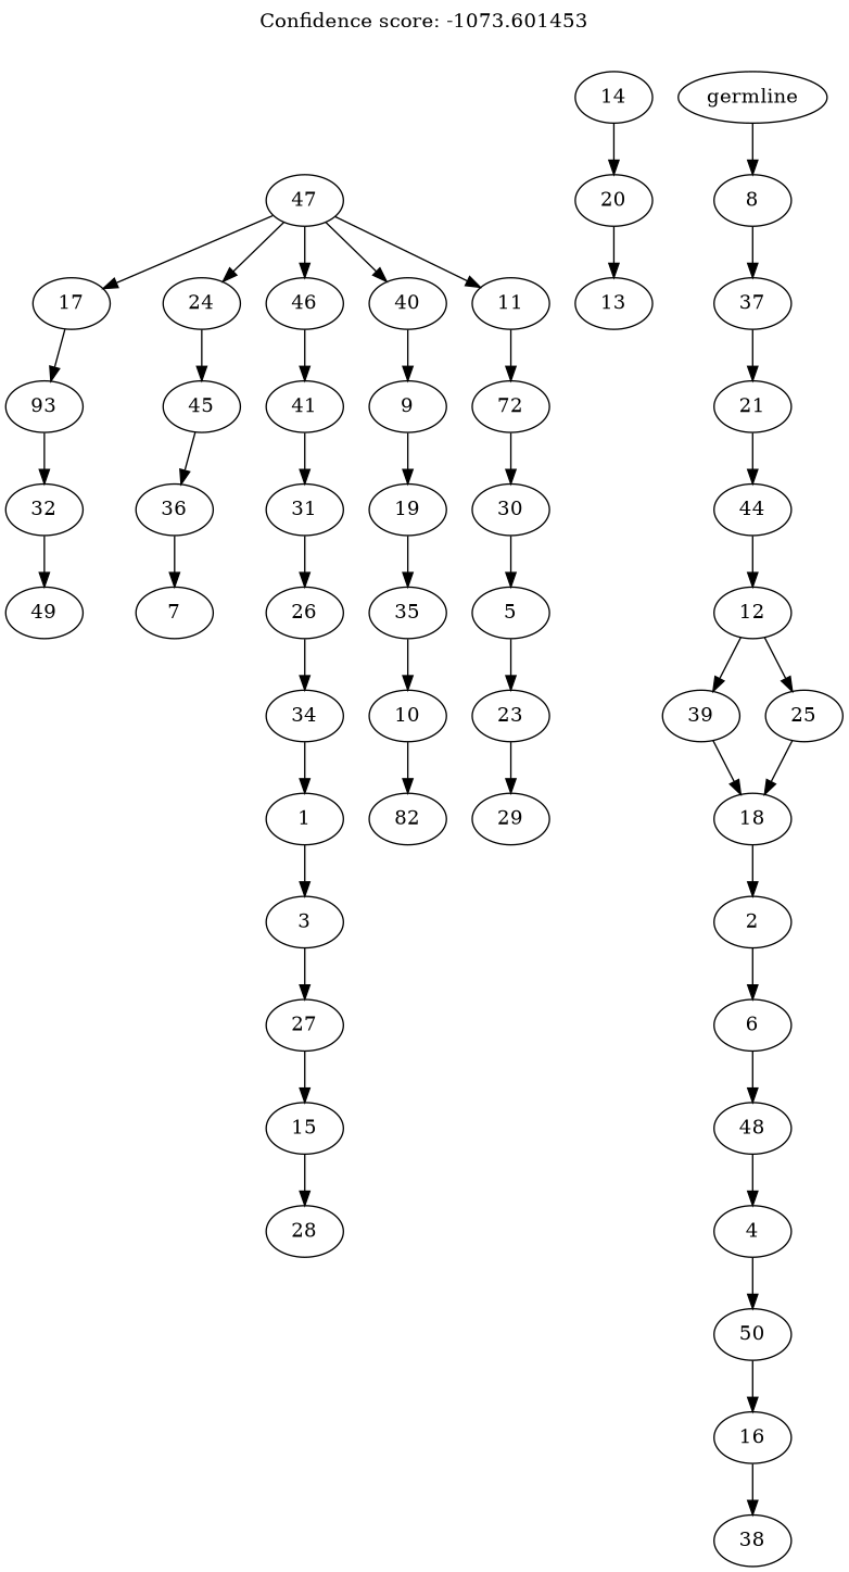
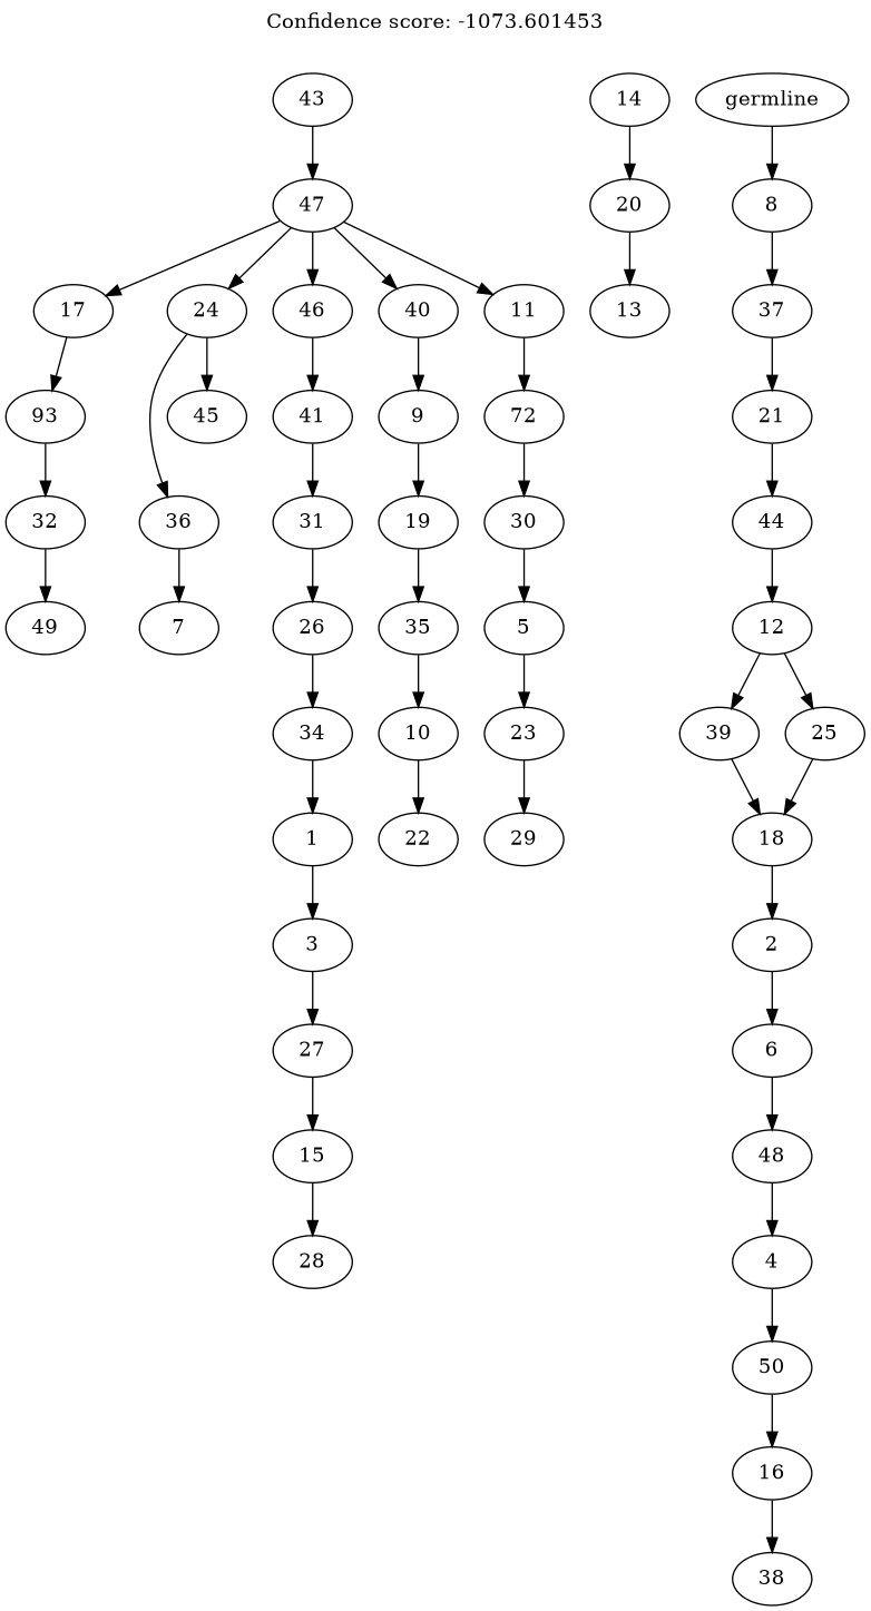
  digraph {
    label="Confidence score: -1073.601453"
    labelloc=t
    n1 [label=32]
    n2 [label=49]
    n3 [label=93]
    n4 [label=17]
    n5 [label=36]
    n6 [label=7]
    n7 [label=45]
    n8 [label=24]
    n9 [label=15]
    n10 [label=28]
    n11 [label=27]
    n12 [label=3]
    n13 [label=1]
    n14 [label=34]
    n15 [label=26]
    n16 [label=31]
    n17 [label=41]
    n18 [label=46]
    n19 [label=10]
-   n20 [label=82]
+   n20 [label=22]
    n21 [label=35]
    n22 [label=19]
    n23 [label=9]
    n24 [label=40]
    n25 [label=23]
    n26 [label=29]
    n27 [label=5]
    n28 [label=30]
    n29 [label=72]
    n30 [label=11]
    n31 [label=47]
+   n32 [label=43]
    n33 [label=13]
    n34 [label=20]
    n35 [label=14]
    n36 [label=39]
    n37 [label=18]
    n38 [label=16]
    n39 [label=38]
    n40 [label=50]
    n41 [label=4]
    n42 [label=48]
    n43 [label=6]
    n44 [label=2]
    n45 [label=25]
    n46 [label=12]
    n47 [label=44]
    n48 [label=21]
    n49 [label=37]
    n50 [label=8]
    n51 [label=germline]
    n1 -> n2
    n3 -> n1
    n4 -> n3
    n5 -> n6
-   n7 -> n5
+   n8 -> n5
    n8 -> n7
    n9 -> n10
    n11 -> n9
    n12 -> n11
    n13 -> n12
    n14 -> n13
    n15 -> n14
    n16 -> n15
    n17 -> n16
    n18 -> n17
    n19 -> n20
    n21 -> n19
    n22 -> n21
    n23 -> n22
    n24 -> n23
    n25 -> n26
    n27 -> n25
    n28 -> n27
    n29 -> n28
    n30 -> n29
    n31 -> n4
    n31 -> n8
    n31 -> n18
    n31 -> n24
    n31 -> n30
+   n32 -> n31
    n34 -> n33
    n35 -> n34
    n36 -> n37
    n37 -> n44
    n38 -> n39
    n40 -> n38
    n41 -> n40
    n42 -> n41
    n43 -> n42
    n44 -> n43
    n45 -> n37
    n46 -> n36
    n46 -> n45
    n47 -> n46
    n48 -> n47
    n49 -> n48
    n50 -> n49
    n51 -> n50
  }
